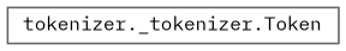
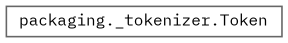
  digraph {
    rankdir=LR
    fontname="IBM Plex Mono"
-   n1 [color=grey40 fillcolor=white fontname="IBM Plex Mono" fontsize=10 height=0.2 label="tokenizer._tokenizer.Token" shape=box style=filled width=0.4]
+   n1 [color=grey40 fillcolor=white fontname="IBM Plex Mono" fontsize=10 height=0.2 label="packaging._tokenizer.Token" shape=box style=filled width=0.4]
  }
